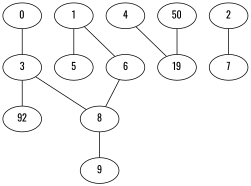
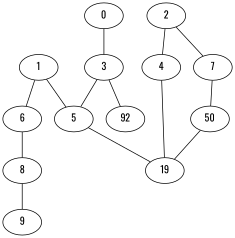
  graph {
    fontname=Oswald
    node [fontname=Oswald type=corner]
    edge [fontname=Oswald frequency=1 type0=line]
    0 [x=267 y=345]
    3 [type=intersection x=252 y=274]
    5 [type=intersection x=260 y=270]
    n4 [label=92 type=endpoint x=295 y=332]
    9 [x=49 y=361]
    n6 [label=19 type=intersection x=346 y=257]
    1 [x=262 y=246]
    6 [x=263 y=162]
    8 [x=66 y=170]
    2 [x=465 y=314]
    4 [x=354 y=307]
    7 [x=454 y=211]
    n13 [label=50 x=367 y=193]
    0 -- 3 [angle0=1.36]
-   3 -- 8 [angle0=-.46]
+   3 -- 5 [angle0=-.46]
    3 -- n4 [angle0=.93]
+   5 -- n6 [angle0=-.15]
    1 -- 5 [angle0=-1.49]
    1 -- 6 [angle0=-1.56]
    6 -- 8 [angle0=-.04]
    8 -- 9 [angle0=-1.48]
+   2 -- 4 [angle0=.06]
    2 -- 7 [angle0=1.46]
    4 -- n6 [angle0=1.41]
+   7 -- n13 [angle0=.20]
    n13 -- n6 [angle0=-1.25]
  }
